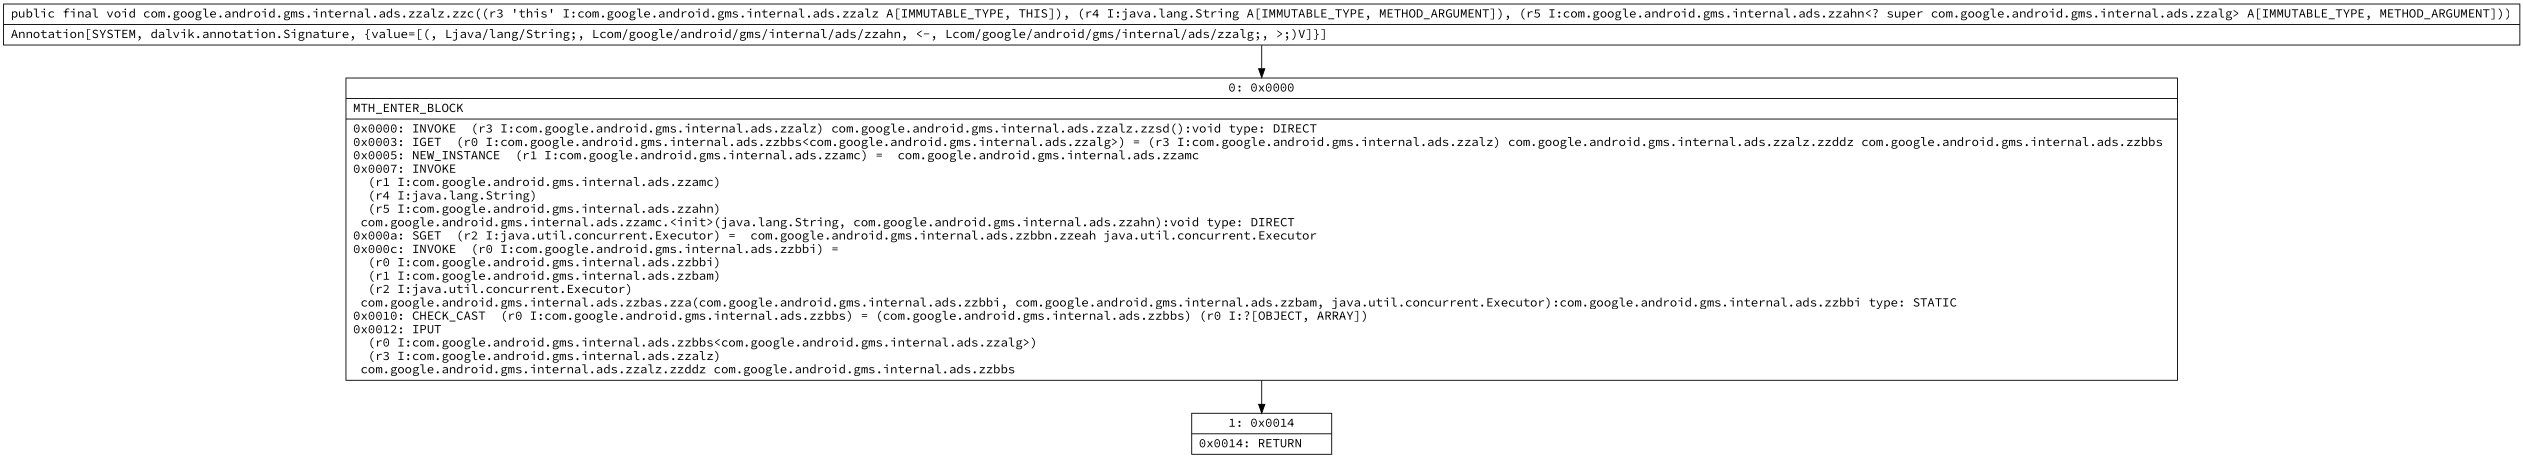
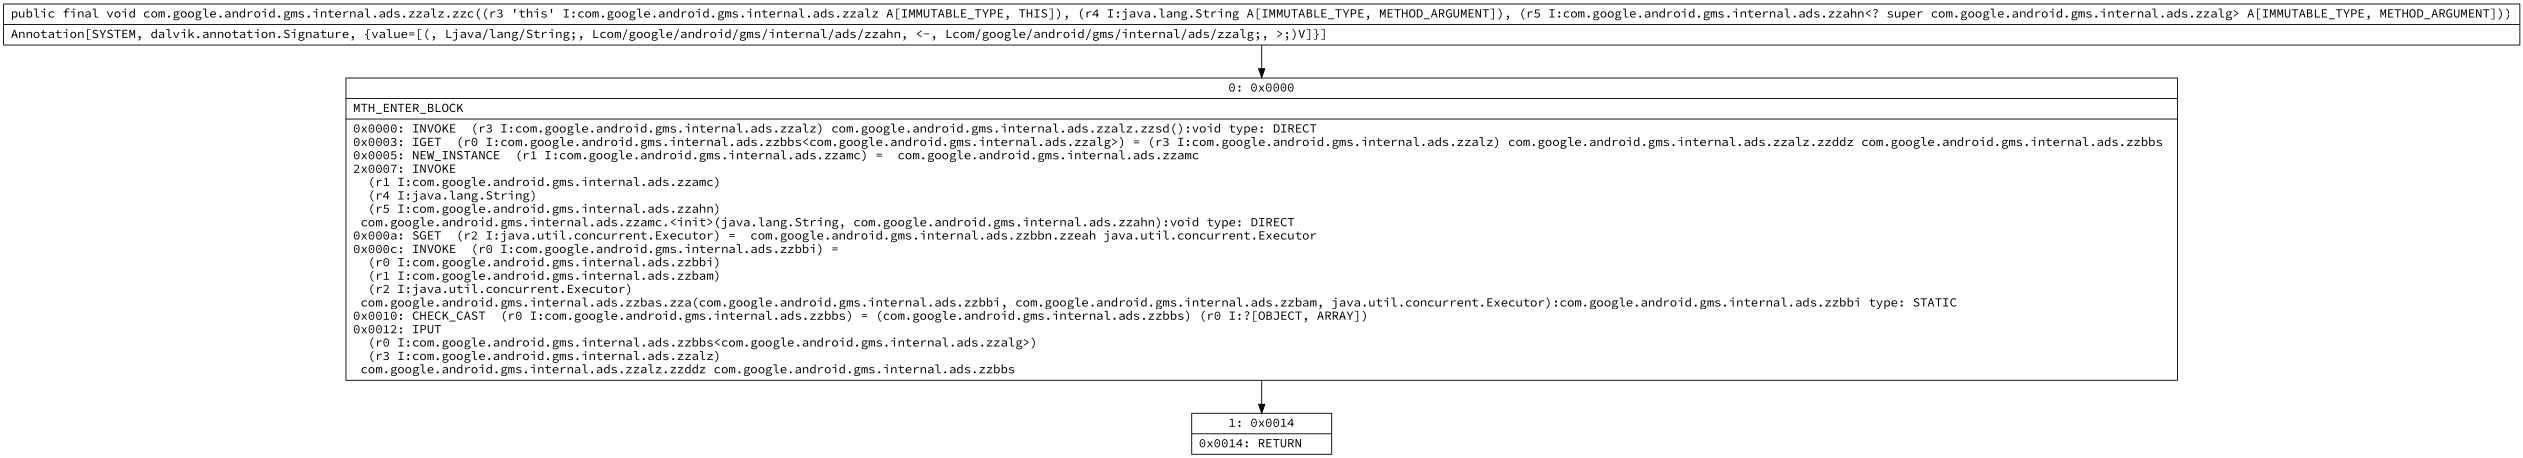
  digraph {
    fontname="Source Code Pro"
    node [shape=record fontname="Source Code Pro"]
    edge [fontname="Source Code Pro"]
-   n1 [label="{0\:\ 0x0000|MTH_ENTER_BLOCK\l|0x0000: INVOKE  (r3 I:com.google.android.gms.internal.ads.zzalz) com.google.android.gms.internal.ads.zzalz.zzsd():void type: DIRECT \l0x0003: IGET  (r0 I:com.google.android.gms.internal.ads.zzbbs\<com.google.android.gms.internal.ads.zzalg\>) = (r3 I:com.google.android.gms.internal.ads.zzalz) com.google.android.gms.internal.ads.zzalz.zzddz com.google.android.gms.internal.ads.zzbbs \l0x0005: NEW_INSTANCE  (r1 I:com.google.android.gms.internal.ads.zzamc) =  com.google.android.gms.internal.ads.zzamc \l0x0007: INVOKE  \l  (r1 I:com.google.android.gms.internal.ads.zzamc)\l  (r4 I:java.lang.String)\l  (r5 I:com.google.android.gms.internal.ads.zzahn)\l com.google.android.gms.internal.ads.zzamc.\<init\>(java.lang.String, com.google.android.gms.internal.ads.zzahn):void type: DIRECT \l0x000a: SGET  (r2 I:java.util.concurrent.Executor) =  com.google.android.gms.internal.ads.zzbbn.zzeah java.util.concurrent.Executor \l0x000c: INVOKE  (r0 I:com.google.android.gms.internal.ads.zzbbi) = \l  (r0 I:com.google.android.gms.internal.ads.zzbbi)\l  (r1 I:com.google.android.gms.internal.ads.zzbam)\l  (r2 I:java.util.concurrent.Executor)\l com.google.android.gms.internal.ads.zzbas.zza(com.google.android.gms.internal.ads.zzbbi, com.google.android.gms.internal.ads.zzbam, java.util.concurrent.Executor):com.google.android.gms.internal.ads.zzbbi type: STATIC \l0x0010: CHECK_CAST  (r0 I:com.google.android.gms.internal.ads.zzbbs) = (com.google.android.gms.internal.ads.zzbbs) (r0 I:?[OBJECT, ARRAY]) \l0x0012: IPUT  \l  (r0 I:com.google.android.gms.internal.ads.zzbbs\<com.google.android.gms.internal.ads.zzalg\>)\l  (r3 I:com.google.android.gms.internal.ads.zzalz)\l com.google.android.gms.internal.ads.zzalz.zzddz com.google.android.gms.internal.ads.zzbbs \l}"]
+   n1 [label="{0\:\ 0x0000|MTH_ENTER_BLOCK\l|0x0000: INVOKE  (r3 I:com.google.android.gms.internal.ads.zzalz) com.google.android.gms.internal.ads.zzalz.zzsd():void type: DIRECT \l0x0003: IGET  (r0 I:com.google.android.gms.internal.ads.zzbbs\<com.google.android.gms.internal.ads.zzalg\>) = (r3 I:com.google.android.gms.internal.ads.zzalz) com.google.android.gms.internal.ads.zzalz.zzddz com.google.android.gms.internal.ads.zzbbs \l0x0005: NEW_INSTANCE  (r1 I:com.google.android.gms.internal.ads.zzamc) =  com.google.android.gms.internal.ads.zzamc \l2x0007: INVOKE  \l  (r1 I:com.google.android.gms.internal.ads.zzamc)\l  (r4 I:java.lang.String)\l  (r5 I:com.google.android.gms.internal.ads.zzahn)\l com.google.android.gms.internal.ads.zzamc.\<init\>(java.lang.String, com.google.android.gms.internal.ads.zzahn):void type: DIRECT \l0x000a: SGET  (r2 I:java.util.concurrent.Executor) =  com.google.android.gms.internal.ads.zzbbn.zzeah java.util.concurrent.Executor \l0x000c: INVOKE  (r0 I:com.google.android.gms.internal.ads.zzbbi) = \l  (r0 I:com.google.android.gms.internal.ads.zzbbi)\l  (r1 I:com.google.android.gms.internal.ads.zzbam)\l  (r2 I:java.util.concurrent.Executor)\l com.google.android.gms.internal.ads.zzbas.zza(com.google.android.gms.internal.ads.zzbbi, com.google.android.gms.internal.ads.zzbam, java.util.concurrent.Executor):com.google.android.gms.internal.ads.zzbbi type: STATIC \l0x0010: CHECK_CAST  (r0 I:com.google.android.gms.internal.ads.zzbbs) = (com.google.android.gms.internal.ads.zzbbs) (r0 I:?[OBJECT, ARRAY]) \l0x0012: IPUT  \l  (r0 I:com.google.android.gms.internal.ads.zzbbs\<com.google.android.gms.internal.ads.zzalg\>)\l  (r3 I:com.google.android.gms.internal.ads.zzalz)\l com.google.android.gms.internal.ads.zzalz.zzddz com.google.android.gms.internal.ads.zzbbs \l}"]
    n2 [label="{1\:\ 0x0014|0x0014: RETURN   \l}"]
    n3 [label="{public final void com.google.android.gms.internal.ads.zzalz.zzc((r3 'this' I:com.google.android.gms.internal.ads.zzalz A[IMMUTABLE_TYPE, THIS]), (r4 I:java.lang.String A[IMMUTABLE_TYPE, METHOD_ARGUMENT]), (r5 I:com.google.android.gms.internal.ads.zzahn\<? super com.google.android.gms.internal.ads.zzalg\> A[IMMUTABLE_TYPE, METHOD_ARGUMENT]))  | Annotation[SYSTEM, dalvik.annotation.Signature, \{value=[(, Ljava\/lang\/String;, Lcom\/google\/android\/gms\/internal\/ads\/zzahn, \<\-, Lcom\/google\/android\/gms\/internal\/ads\/zzalg;, \>;)V]\}]\l}"]
    n1 -> n2
    n3 -> n1
  }
